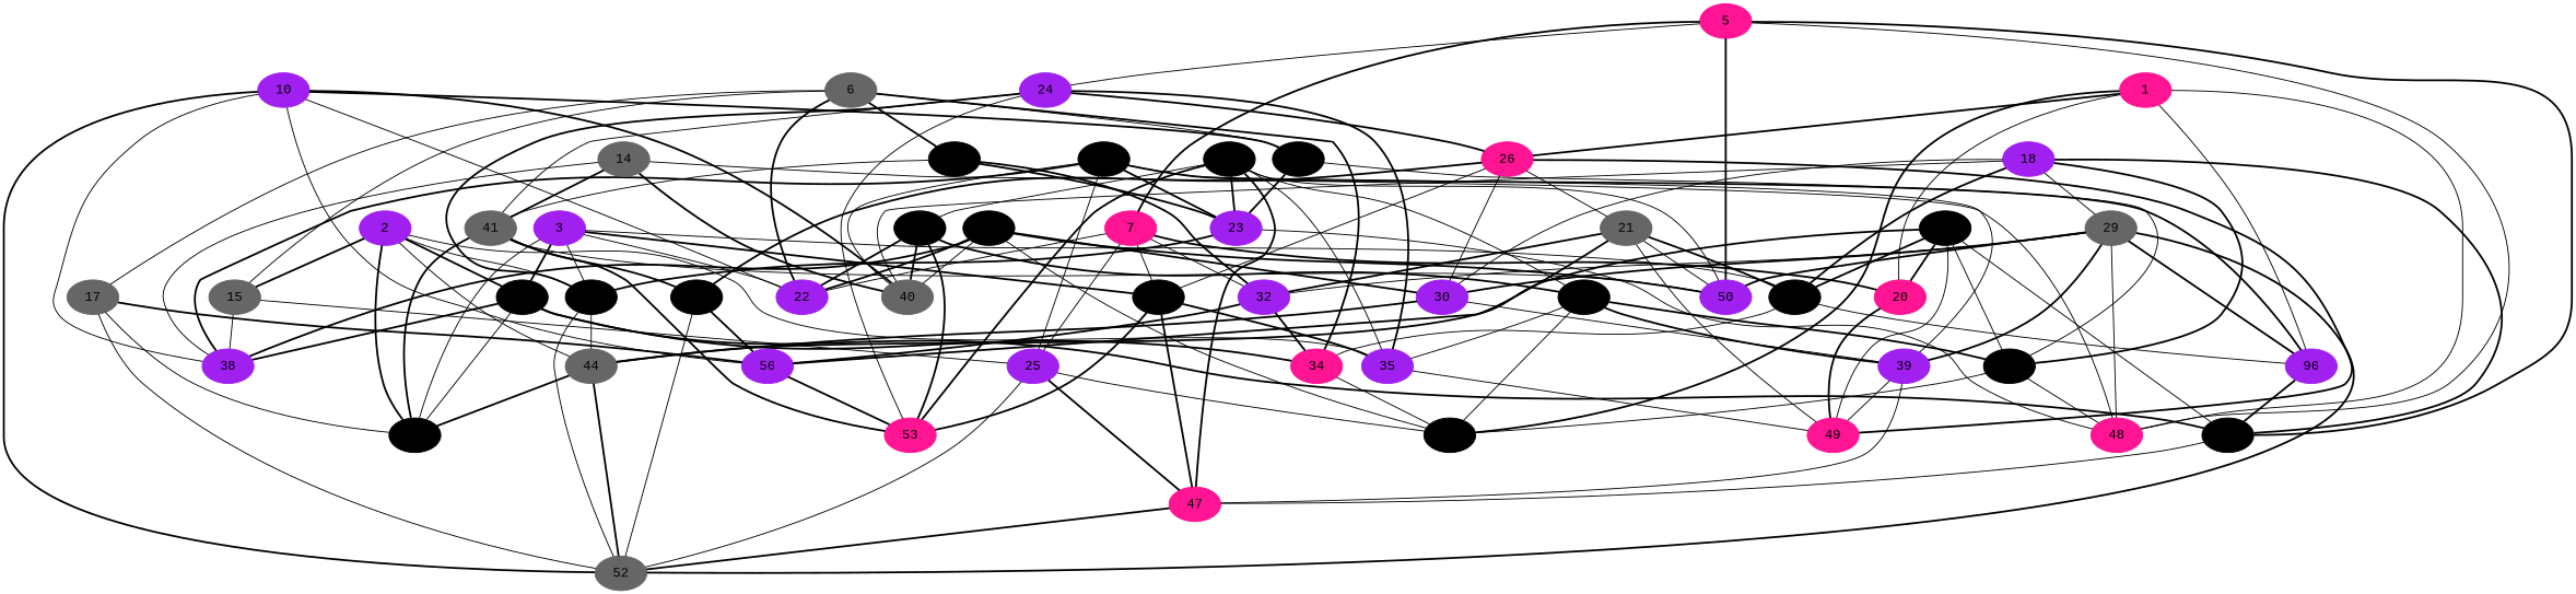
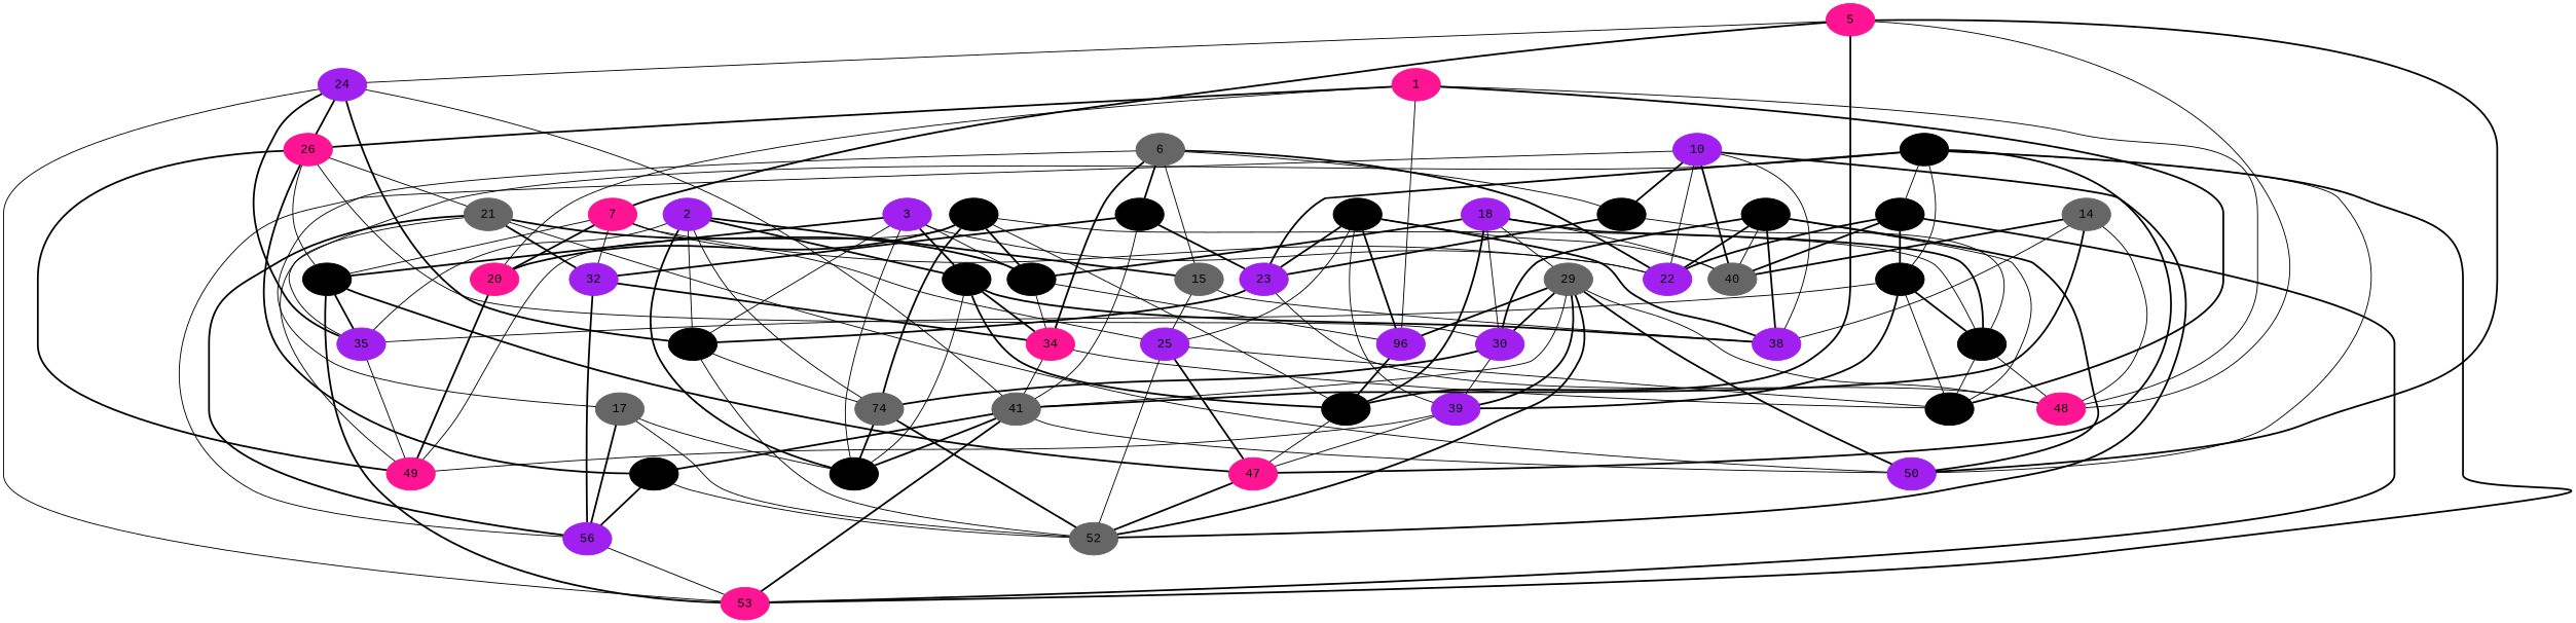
  graph {
    fontname="Liberation Mono"
    node [color=black fontname="Liberation Mono" style=filled]
    edge [fontname="Liberation Mono" style=bold weight=1.0]
    1 [color=deeppink]
    20 [color=deeppink]
    26 [color=deeppink]
    n4 [color=purple label=96]
    45
    48 [color=deeppink]
    49 [color=deeppink]
    33
    21 [color=gray40]
    30 [color=purple]
    42
    37
    2 [color=purple]
    15 [color=gray40]
    31
    35 [color=purple]
    43
-   44 [color=gray40]
+   44 [color=gray40 label=74]
    51
    25 [color=purple]
    38 [color=purple]
    34 [color=deeppink]
    52 [color=gray40]
    3 [color=purple]
    22 [color=purple]
    27
    47 [color=deeppink]
    53 [color=deeppink]
    4
    8
    19
    23 [color=purple]
    50 [color=purple]
    40 [color=gray40]
    28
    39 [color=purple]
    5 [color=deeppink]
    7 [color=deeppink]
    24 [color=purple]
    32 [color=purple]
    n41 [color=purple label=56]
    41 [color=gray40]
    6 [color=gray40]
    13
    16
    17 [color=gray40]
    9
    10 [color=purple]
    11
    12
    14 [color=gray40]
    18 [color=purple]
    29 [color=gray40]
    1 -- 20 [style=solid]
    1 -- 26
    1 -- n4 [style=solid weight=2.0]
    1 -- 45
    1 -- 48 [style=solid]
    20 -- 49
    26 -- 49
    26 -- 33 [style=solid]
    26 -- 21 [style=solid]
    26 -- 30 [style=solid]
    26 -- 42
    n4 -- 37
    33 -- 35
    33 -- 47
    33 -- 53
    21 -- 49 [style=solid]
    21 -- 27
    21 -- 50 [style=solid]
    21 -- 32
    21 -- n41
    30 -- 44
    30 -- 39 [style=solid]
    42 -- 52 [style=solid]
    42 -- n41
    37 -- 47 [style=solid]
    2 -- 15
    2 -- 31
    2 -- 35 [style=solid]
    2 -- 43 [style=solid]
    2 -- 44 [style=solid]
    2 -- 51
    15 -- 25 [style=solid]
    15 -- 38 [style=solid]
    31 -- 37
    31 -- 51 [style=solid]
    31 -- 38
    31 -- 34
    35 -- 49 [style=solid]
    43 -- 44 [style=solid]
    43 -- 52 [style=solid]
    44 -- 51
    44 -- 52
    25 -- 45 [style=solid]
    25 -- 52 [style=solid]
    25 -- 47
    34 -- 45 [style=solid]
+   34 -- 41 [style=solid]
    3 -- 33
    3 -- 31
    3 -- 43 [style=solid]
    3 -- 51 [style=solid]
    3 -- 22 [style=solid]
    3 -- 27 [style=solid]
    27 -- n4 [style=solid]
    27 -- 34 [style=solid]
    47 -- 52
    4 -- 35 [style=solid]
    4 -- 47
    4 -- 53
    4 -- 8 [style=solid weight=2.0]
    4 -- 19 [style=solid]
    4 -- 23
    4 -- 50 [style=solid]
    8 -- 22
    8 -- 53
    8 -- 19
    8 -- 40
    19 -- 45 [style=solid]
    19 -- 35 [style=solid]
    19 -- 28
    19 -- 39
    23 -- 48 [style=solid]
    23 -- 43
    28 -- 45 [style=solid]
    28 -- 48 [style=solid]
    39 -- 49 [style=solid]
    39 -- 47 [style=solid]
    5 -- 48 [style=solid]
    5 -- 37
    5 -- 50
    5 -- 7
    5 -- 24 [style=solid]
    7 -- 20
    7 -- 33 [style=solid]
    7 -- 25 [style=solid]
    7 -- 22 [style=solid]
    7 -- 32 [style=solid]
    24 -- 26
    24 -- 35
    24 -- 43
    24 -- 53 [style=solid]
    24 -- 41 [style=solid]
    32 -- 34
    32 -- n41
-   n41 -- 53
+   n41 -- 53 [style=solid]
    41 -- 42
    41 -- 51
    41 -- 53
    41 -- 50 [style=solid]
    6 -- 15 [style=solid]
    6 -- 34
    6 -- 22
    6 -- 13
    6 -- 16 [style=solid]
    6 -- 17 [style=solid]
    13 -- 23
    13 -- 32
    13 -- 41 [style=solid]
    16 -- 23
    16 -- 28 [style=solid]
    17 -- 51 [style=solid]
    17 -- 52 [style=solid]
    17 -- n41
    9 -- 20
    9 -- 49 [style=solid]
    9 -- 37 [style=solid]
    9 -- 44
    9 -- 27
    9 -- 28 [style=solid]
    10 -- 38 [style=solid]
    10 -- 52
    10 -- 22 [style=solid]
    10 -- 40
    10 -- n41 [style=solid]
    10 -- 16
    11 -- n4
    11 -- 25 [style=solid]
    11 -- 38
    11 -- 23
    11 -- 40 [style=solid]
    11 -- 39 [style=solid]
    12 -- 45 [style=solid]
    12 -- 30
    12 -- 38
    12 -- 22
    12 -- 50
    12 -- 40 [style=solid]
    14 -- 48 [style=solid]
    14 -- 38 [style=solid]
    14 -- 40
    14 -- 41
    18 -- 30 [style=solid]
    18 -- 37
    18 -- 27
    18 -- 40 [style=solid]
    18 -- 28
    18 -- 29 [style=solid]
    29 -- n4
    29 -- 48 [style=solid]
    29 -- 30
    29 -- 52
    29 -- 50
    29 -- 39
-   29 -- 32 [style=solid]
+   29 -- 41 [style=solid]
  }
